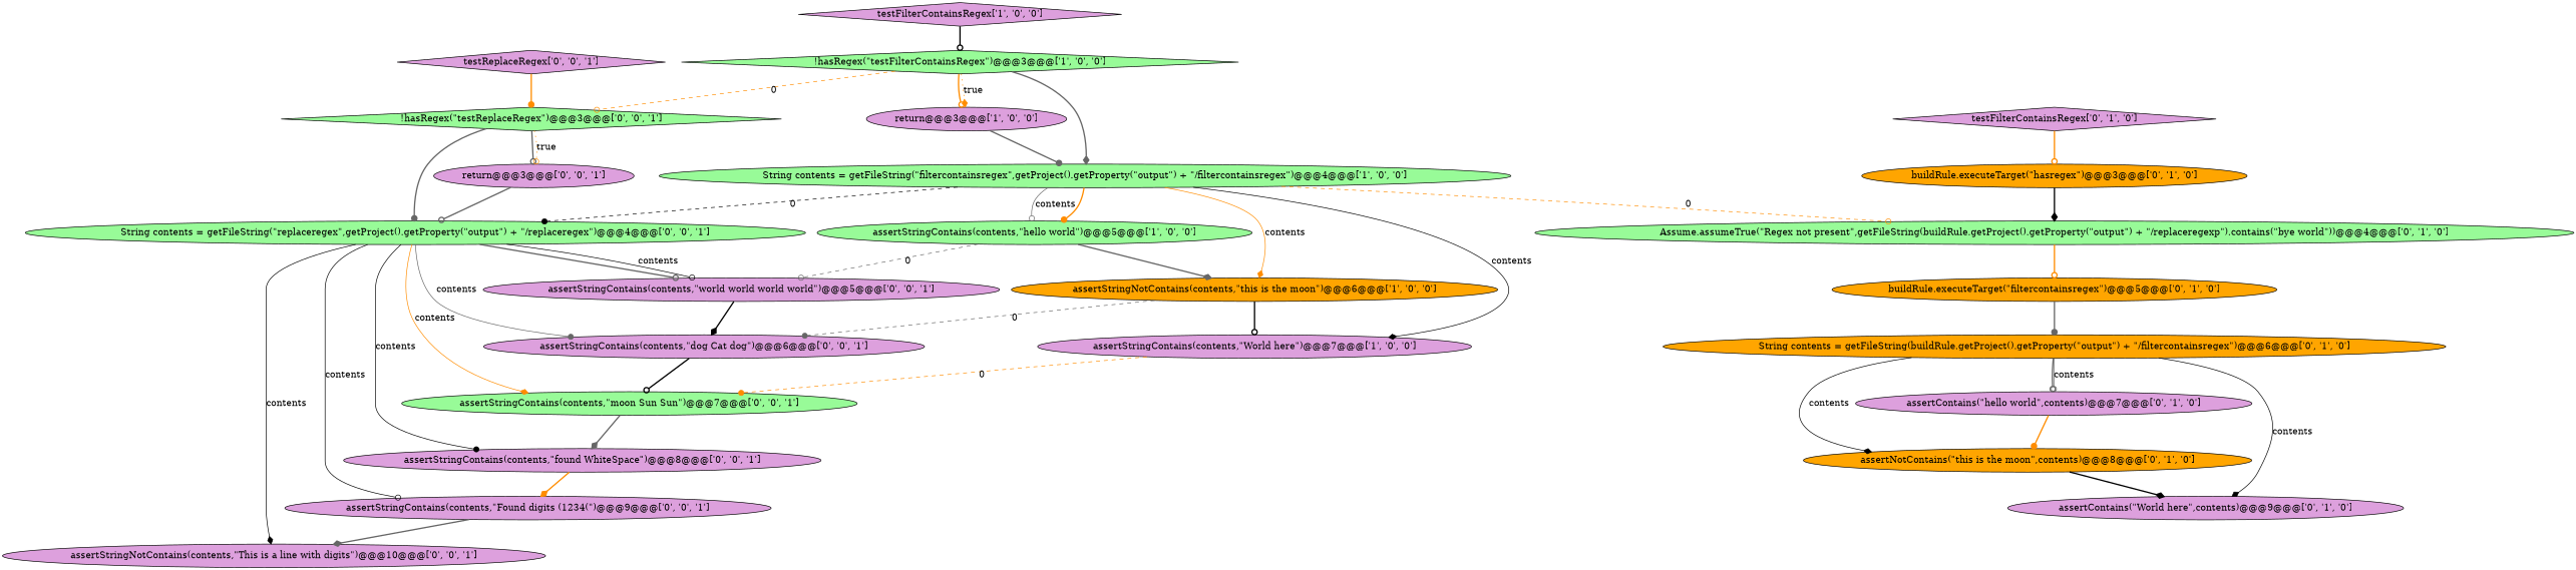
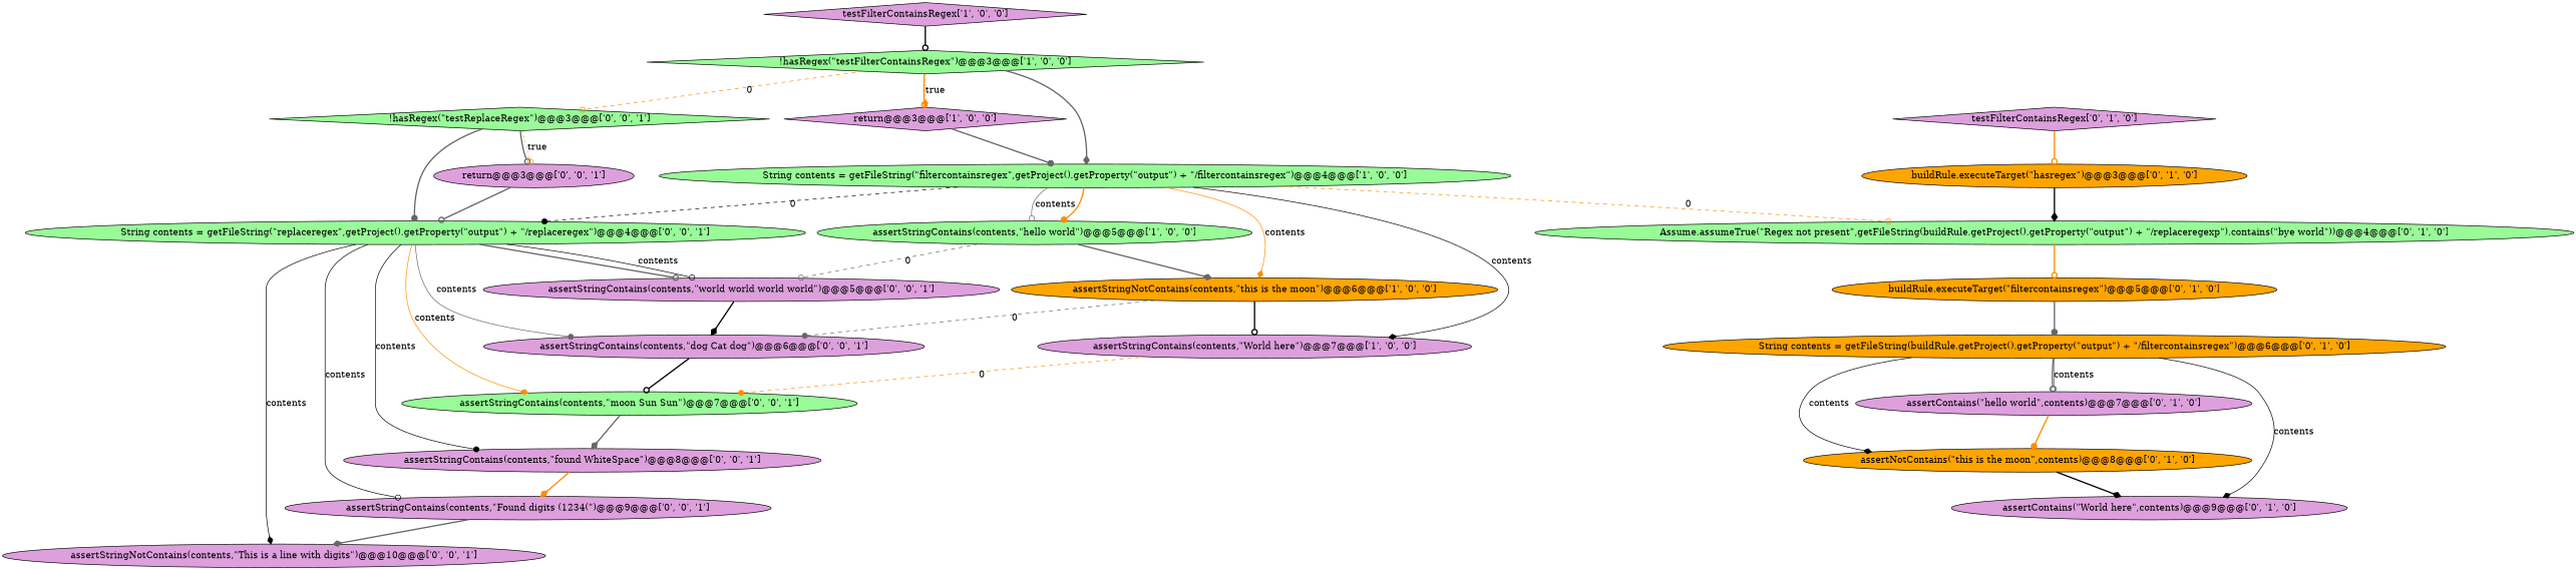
  digraph {
    node [fillcolor=plum shape=ellipse style=filled]
    edge [arrowhead=odot color=gray40 style=bold]
-   n1 [label="testReplaceRegex['0', '0', '1']" shape=diamond]
    n2 [fillcolor=palegreen label="!hasRegex(\"testReplaceRegex\")@@@3@@@['0', '0', '1']" shape=diamond]
    n3 [fillcolor=palegreen label="String contents = getFileString(\"replaceregex\",getProject().getProperty(\"output\") + \"/replaceregex\")@@@4@@@['0', '0', '1']"]
    n4 [label="return@@@3@@@['0', '0', '1']"]
    n5 [fillcolor=palegreen label="assertStringContains(contents,\"moon Sun Sun\")@@@7@@@['0', '0', '1']"]
    n6 [label="assertStringContains(contents,\"found WhiteSpace\")@@@8@@@['0', '0', '1']"]
    n7 [label="assertStringContains(contents,\"world world world world\")@@@5@@@['0', '0', '1']"]
    n8 [label="assertStringNotContains(contents,\"This is a line with digits\")@@@10@@@['0', '0', '1']"]
    n9 [label="assertStringContains(contents,\"dog Cat dog\")@@@6@@@['0', '0', '1']"]
    n10 [label="assertStringContains(contents,\"Found digits (1234(\")@@@9@@@['0', '0', '1']"]
    n11 [fillcolor=palegreen label="assertStringContains(contents,\"hello world\")@@@5@@@['1', '0', '0']"]
    n12 [fillcolor=orange label="assertStringNotContains(contents,\"this is the moon\")@@@6@@@['1', '0', '0']"]
    n13 [label="assertStringContains(contents,\"World here\")@@@7@@@['1', '0', '0']"]
    n14 [label="assertContains(\"World here\",contents)@@@9@@@['0', '1', '0']"]
    n15 [fillcolor=orange label="assertNotContains(\"this is the moon\",contents)@@@8@@@['0', '1', '0']"]
    n16 [fillcolor=palegreen label="String contents = getFileString(\"filtercontainsregex\",getProject().getProperty(\"output\") + \"/filtercontainsregex\")@@@4@@@['1', '0', '0']"]
    n17 [fillcolor=palegreen label="Assume.assumeTrue(\"Regex not present\",getFileString(buildRule.getProject().getProperty(\"output\") + \"/replaceregexp\").contains(\"bye world\"))@@@4@@@['0', '1', '0']"]
    n18 [fillcolor=orange label="buildRule.executeTarget(\"filtercontainsregex\")@@@5@@@['0', '1', '0']"]
    n19 [fillcolor=orange label="String contents = getFileString(buildRule.getProject().getProperty(\"output\") + \"/filtercontainsregex\")@@@6@@@['0', '1', '0']"]
    n20 [label="assertContains(\"hello world\",contents)@@@7@@@['0', '1', '0']"]
-   n21 [label="return@@@3@@@['1', '0', '0']"]
+   n21 [label="return@@@3@@@['1', '0', '0']" shape=diamond]
    n22 [fillcolor=palegreen label="!hasRegex(\"testFilterContainsRegex\")@@@3@@@['1', '0', '0']" shape=diamond]
    n23 [label="testFilterContainsRegex['1', '0', '0']" shape=diamond]
    n24 [fillcolor=orange label="buildRule.executeTarget(\"hasregex\")@@@3@@@['0', '1', '0']"]
    n25 [label="testFilterContainsRegex['0', '1', '0']" shape=diamond]
-   n1 -> n2 [arrowhead=dot color=darkorange]
    n2 -> n3 [arrowhead=dot]
    n2 -> n4
    n2 -> n4 [color=darkorange label=true style=dotted]
    n3 -> n5 [arrowhead=diamond color=darkorange label=contents style=solid]
    n3 -> n6 [arrowhead=dot color=black label=contents style=solid]
    n3 -> n7
    n3 -> n7 [color=black label=contents style=solid]
    n3 -> n8 [arrowhead=diamond color=black label=contents style=solid]
    n3 -> n9 [arrowhead=dot label=contents style=solid]
    n3 -> n10 [color=black label=contents style=solid]
    n4 -> n3
    n5 -> n6 [arrowhead=diamond]
    n6 -> n10 [arrowhead=diamond color=darkorange]
    n7 -> n9 [arrowhead=diamond color=black]
    n9 -> n5 [color=black]
    n10 -> n8 [arrowhead=diamond]
    n11 -> n7 [label=0 style=dashed]
    n11 -> n12 [arrowhead=diamond]
    n12 -> n9 [arrowhead=dot label=0 style=dashed]
    n12 -> n13 [color=black]
    n13 -> n5 [arrowhead=dot color=darkorange label=0 style=dashed]
    n15 -> n14 [arrowhead=diamond color=black]
    n16 -> n3 [arrowhead=dot color=black label=0 style=dashed]
    n16 -> n11 [label=contents style=solid]
    n16 -> n11 [arrowhead=dot color=darkorange]
    n16 -> n12 [arrowhead=diamond color=darkorange label=contents style=solid]
    n16 -> n13 [arrowhead=diamond color=black label=contents style=solid]
    n16 -> n17 [color=darkorange label=0 style=dashed]
    n17 -> n18 [color=darkorange]
    n18 -> n19 [arrowhead=dot]
    n19 -> n14 [arrowhead=diamond color=black label=contents style=solid]
    n19 -> n15 [arrowhead=diamond color=black label=contents style=solid]
    n19 -> n20
    n19 -> n20 [label=contents style=solid]
    n20 -> n15 [arrowhead=dot color=darkorange]
    n21 -> n16 [arrowhead=dot]
    n22 -> n2 [color=darkorange label=0 style=dashed]
    n22 -> n16 [arrowhead=diamond]
    n22 -> n21 [color=darkorange]
    n22 -> n21 [arrowhead=diamond color=darkorange label=true style=dotted]
    n23 -> n22 [color=black]
    n24 -> n17 [arrowhead=diamond color=black]
    n25 -> n24 [color=darkorange]
  }
